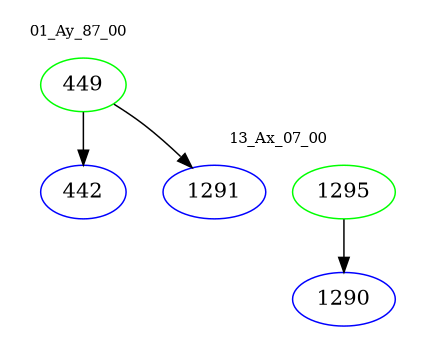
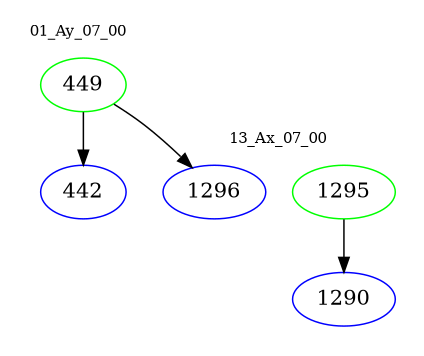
  digraph {
    node [color=blue]
    edge [color=black]
    n1 [color=green label=1295]
    n2 [label=1290]
-   n3 [label=1291]
+   n3 [label=1296]
    n4 [color=green label=449]
    n5 [label=442]
    subgraph cluster_1 {
      color=white
      fontsize=10
      label="13_Ax_07_00"
      n1
      n2
      n3
    }
    subgraph cluster_2 {
      color=white
      fontsize=10
-     label="01_Ay_87_00"
+     label="01_Ay_07_00"
      n4
      n5
    }
    n1 -> n2
    n4 -> n3
    n4 -> n5
  }
